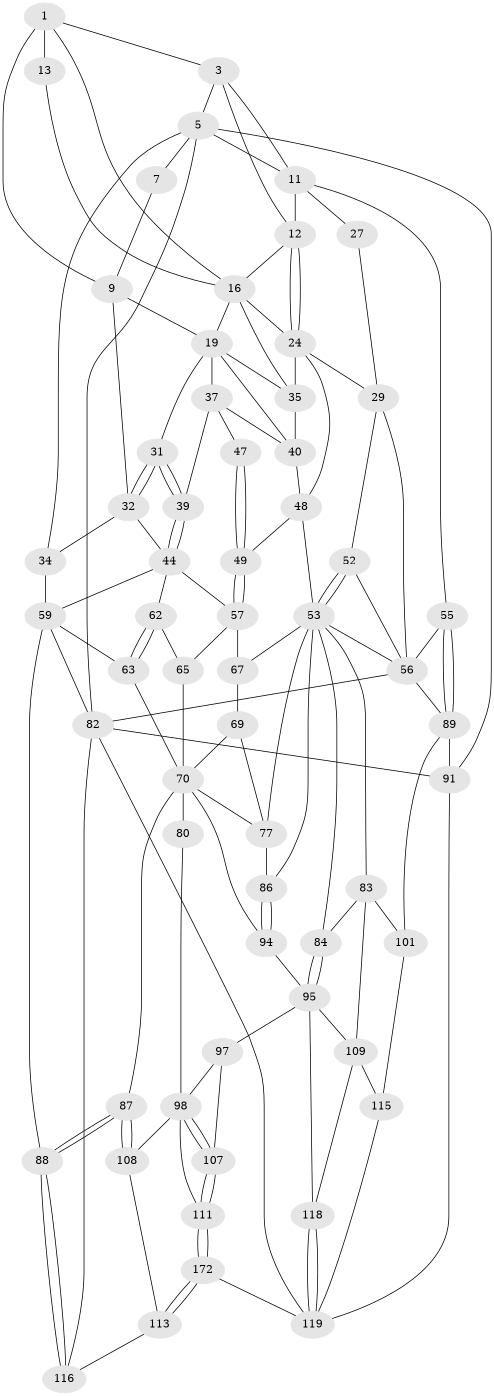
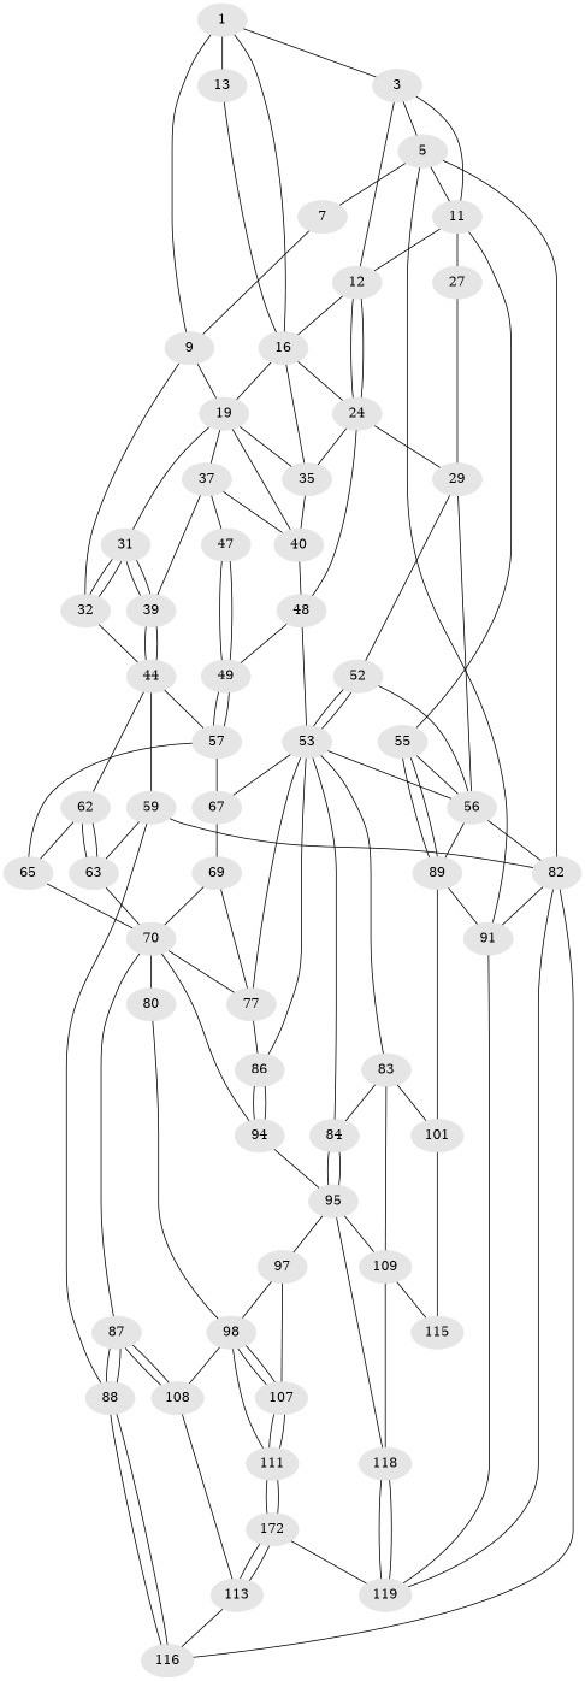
  graph {
    node [color=gray90 style=filled]
    1 [super="+2+8"]
    3 [super="+4"]
    9 [super="+10"]
    n4 [label=13]
    16 [super="+17+26"]
    5 [super="+6"]
    11 [super="+22"]
    12 [super="+13"]
    19 [super="+36+20"]
    32 [super="+33"]
    24 [super="+25+28"]
    35 [super="+42"]
    7
-   34
    82 [super="+121"]
    91
    27
    55
    59 [super="+64"]
    116 [super="+117"]
    119 [super="+120+122"]
    31
    37 [super="+41+38"]
    40 [super="+43"]
    44 [super="+45"]
    29 [super="+50"]
    56 [super="+60"]
    89 [super="+92"]
    48
    39
    47
    52
    53 [super="+54+66"]
    57 [super="+58"]
    62
    63
    88
    49
    67 [super="+68"]
    65
    77 [super="+78"]
    83 [super="+102"]
    84
    86
    69
    101 [super="+103"]
    109 [super="+110"]
    95 [super="+96+104"]
    94
    115
    70 [super="+71+79"]
    80
    87
    98 [super="+99"]
    108
    107
    111
    118
    97 [super="+106"]
    113 [super="+114"]
    n61 [label=172]
    1 -- 3
    1 -- 9
    1 -- n4 [weight=2]
    1 -- 16
    3 -- 5
    3 -- 11
    3 -- 12
    9 -- 19
    9 -- 32
    n4 -- 16
    16 -- 19
    16 -- 24
    16 -- 35
    5 -- 11
    5 -- 7
-   5 -- 34
    5 -- 82
    5 -- 91
    11 -- 12
    11 -- 27
    11 -- 55
    12 -- 16
    12 -- 24
    12 -- 24
    19 -- 35
    19 -- 31
    19 -- 37
    19 -- 40
-   32 -- 34
    32 -- 44
    24 -- 35
    24 -- 29 [weight=2]
    24 -- 48
    35 -- 40
    7 -- 9
-   34 -- 59
    82 -- 91
    82 -- 116
    82 -- 119
    91 -- 119
    27 -- 29
    55 -- 56
    55 -- 89
    55 -- 89
    59 -- 82
    59 -- 63
    59 -- 88
    31 -- 32
    31 -- 32
    31 -- 39
    31 -- 39
    37 -- 40
    37 -- 39
    37 -- 47 [weight=2]
    40 -- 48
    44 -- 59
    44 -- 57
    44 -- 62
    29 -- 56
    29 -- 52
    56 -- 82
    56 -- 89
    89 -- 91
    89 -- 101
    48 -- 53
    48 -- 49
    39 -- 44
    39 -- 44
    47 -- 49
    47 -- 49
    52 -- 56
    52 -- 53
    52 -- 53
    53 -- 56
    53 -- 67 [weight=2]
    53 -- 77
    53 -- 83
    53 -- 84
    53 -- 86
    57 -- 67
    57 -- 65
    62 -- 63
    62 -- 63
    62 -- 65
    63 -- 70
    88 -- 116
    88 -- 116
    49 -- 57
    49 -- 57
    67 -- 69
    65 -- 70
    77 -- 86
    83 -- 84
    83 -- 101
    83 -- 109
    84 -- 95
    84 -- 95
    86 -- 94
    86 -- 94
    69 -- 77
    69 -- 70
    101 -- 115
    109 -- 115
    109 -- 118
    95 -- 109
    95 -- 118
    95 -- 97 [weight=2]
    94 -- 95
-   115 -- 119
    70 -- 77
    70 -- 94
    70 -- 80 [weight=2]
    70 -- 87
    80 -- 98
    87 -- 88
    87 -- 88
    87 -- 108
    87 -- 108
    98 -- 108
    98 -- 107
    98 -- 107
    98 -- 111
    108 -- 113
    107 -- 111
    107 -- 111
    111 -- n61
    111 -- n61
    118 -- 119
    118 -- 119
    97 -- 98
    97 -- 107
    113 -- 116
    n61 -- 119
    n61 -- 113
    n61 -- 113
  }
